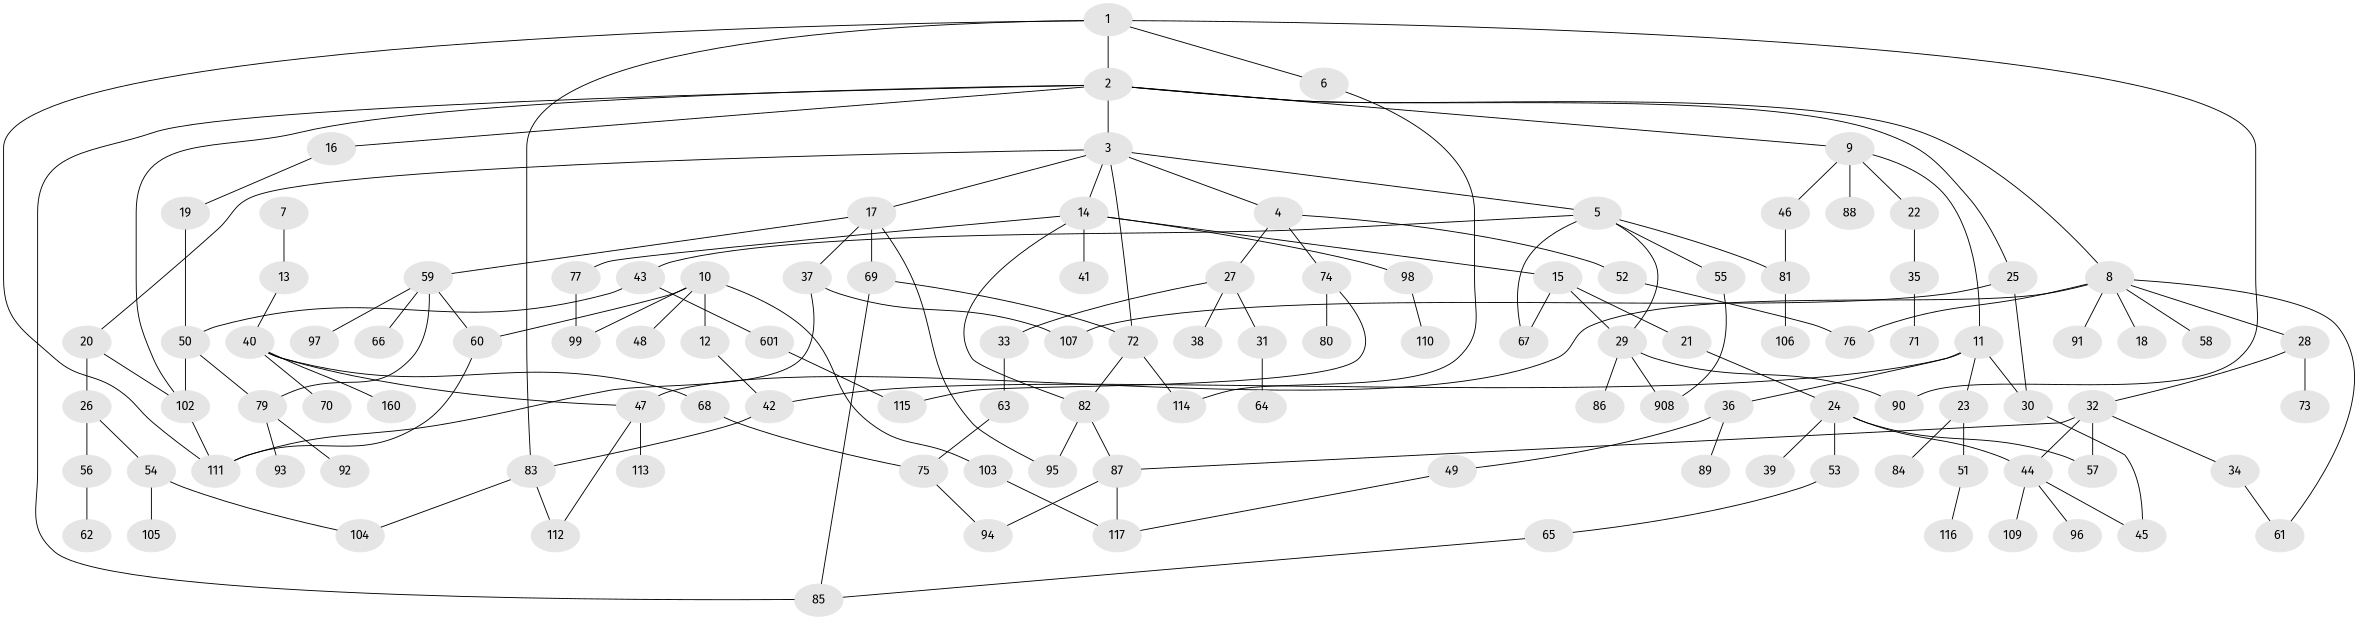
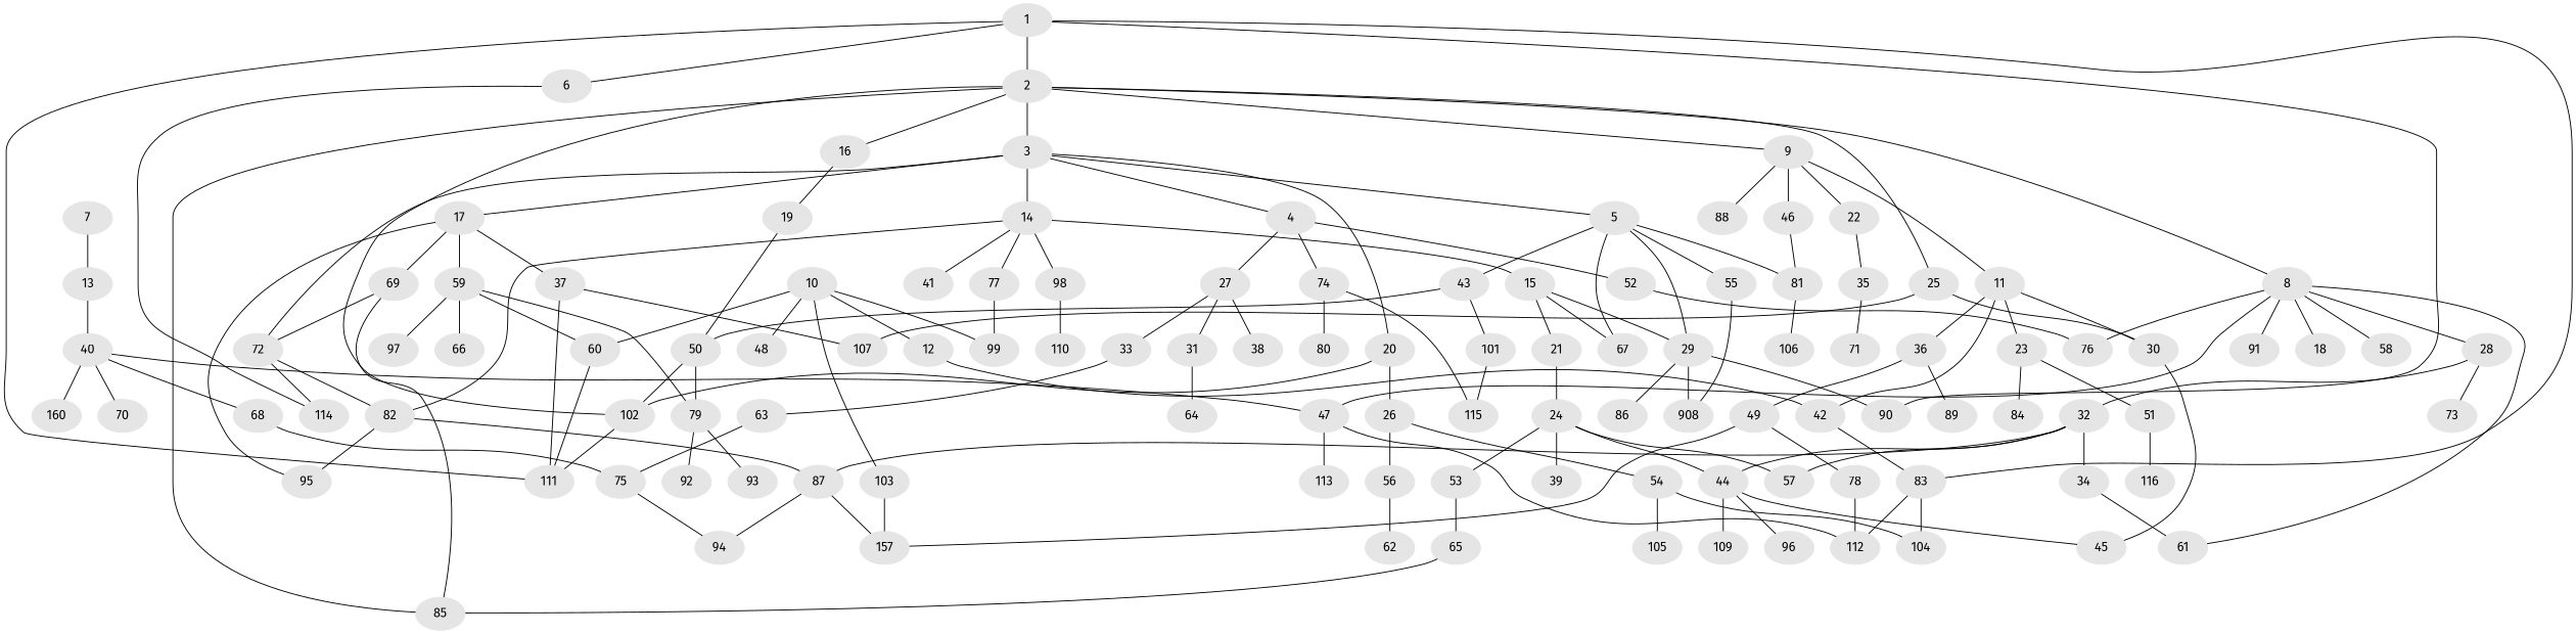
  graph {
    fontname="Fira Sans"
    node [color=gray90 fontname="Fira Sans" style=filled]
    edge [fontname="Fira Sans"]
    1
    2
    6
    83
    90
    111
    3
    8
    9
    16
    25
    85
    102
    114
    7
    13
    112
    104
    4
    5
    14
    17
    20
    72
    18
    28
    47
    58
    61
    76
    91
    11
    22
    46
    88
    19
    30
    107
    27
    52
    74
    29
    43
    55
    67
    81
    15
    41
    77
    82
    98
    37
    59
    69
    95
    26
    10
    12
    48
    60
    99
    103
    31
    33
    38
    80
    115
    86
    n69 [label=908]
    50
-   101 [label=601]
+   101
    106
    40
    32
    73
    113
    23
    36
    42
    35
-   117
+   117 [label=157]
    51
    84
    45
    49
    89
    68
    70
    n89 [label=160]
    21
    87
    110
    24
    79
    66
    97
    54
    56
    39
    44
    53
    57
    71
    116
    96
    109
    65
    105
    62
    64
    63
    34
    94
    75
+   78
    92
    93
    1 -- 2
    1 -- 6
    1 -- 83
    1 -- 90
    1 -- 111
    2 -- 3
    2 -- 8
    2 -- 9
    2 -- 16
    2 -- 25
    2 -- 85
    2 -- 102
    6 -- 114
    83 -- 112
    83 -- 104
    3 -- 4
    3 -- 5
    3 -- 14
    3 -- 17
    3 -- 20
    3 -- 72
    8 -- 18
    8 -- 28
    8 -- 47
    8 -- 58
    8 -- 61
    8 -- 76
    8 -- 91
    9 -- 11
    9 -- 22
    9 -- 46
    9 -- 88
    16 -- 19
    25 -- 30
    25 -- 107
    102 -- 111
    7 -- 13
    13 -- 40
    4 -- 27
    4 -- 52
    4 -- 74
    5 -- 29
    5 -- 43
    5 -- 55
    5 -- 67
    5 -- 81
    14 -- 15
    14 -- 41
    14 -- 77
    14 -- 82
    14 -- 98
    17 -- 37
    17 -- 59
    17 -- 69
    17 -- 95
    20 -- 102
    20 -- 26
    72 -- 114
    72 -- 82
    28 -- 32
    28 -- 73
    47 -- 112
    47 -- 113
    11 -- 30
    11 -- 23
    11 -- 36
    11 -- 42
    22 -- 35
    46 -- 81
    19 -- 50
    30 -- 45
    27 -- 31
    27 -- 33
    27 -- 38
    52 -- 76
    74 -- 80
    74 -- 115
    29 -- 90
    29 -- 86
    29 -- n69
    43 -- 50
    43 -- 101
    55 -- n69
    81 -- 106
    15 -- 29
    15 -- 67
    15 -- 21
    77 -- 99
    82 -- 95
    82 -- 87
    98 -- 110
    37 -- 111
    37 -- 107
    59 -- 60
    59 -- 79
    59 -- 66
    59 -- 97
    69 -- 85
    69 -- 72
    26 -- 54
    26 -- 56
    10 -- 12
    10 -- 48
    10 -- 60
    10 -- 99
    10 -- 103
    12 -- 42
    60 -- 111
    103 -- 117
    31 -- 64
    33 -- 63
    50 -- 102
    50 -- 79
    101 -- 115
    40 -- 47
    40 -- 68
    40 -- 70
    40 -- n89
    32 -- 87
    32 -- 44
    32 -- 57
    32 -- 34
    23 -- 51
    23 -- 84
    36 -- 49
    36 -- 89
    42 -- 83
    35 -- 71
    51 -- 116
    49 -- 117
+   49 -- 78
    68 -- 75
    21 -- 24
    87 -- 117
    87 -- 94
    24 -- 39
    24 -- 44
    24 -- 53
    24 -- 57
    79 -- 92
    79 -- 93
    54 -- 104
    54 -- 105
    56 -- 62
    44 -- 45
    44 -- 96
    44 -- 109
    53 -- 65
    65 -- 85
    63 -- 75
    34 -- 61
    75 -- 94
+   78 -- 112
  }
